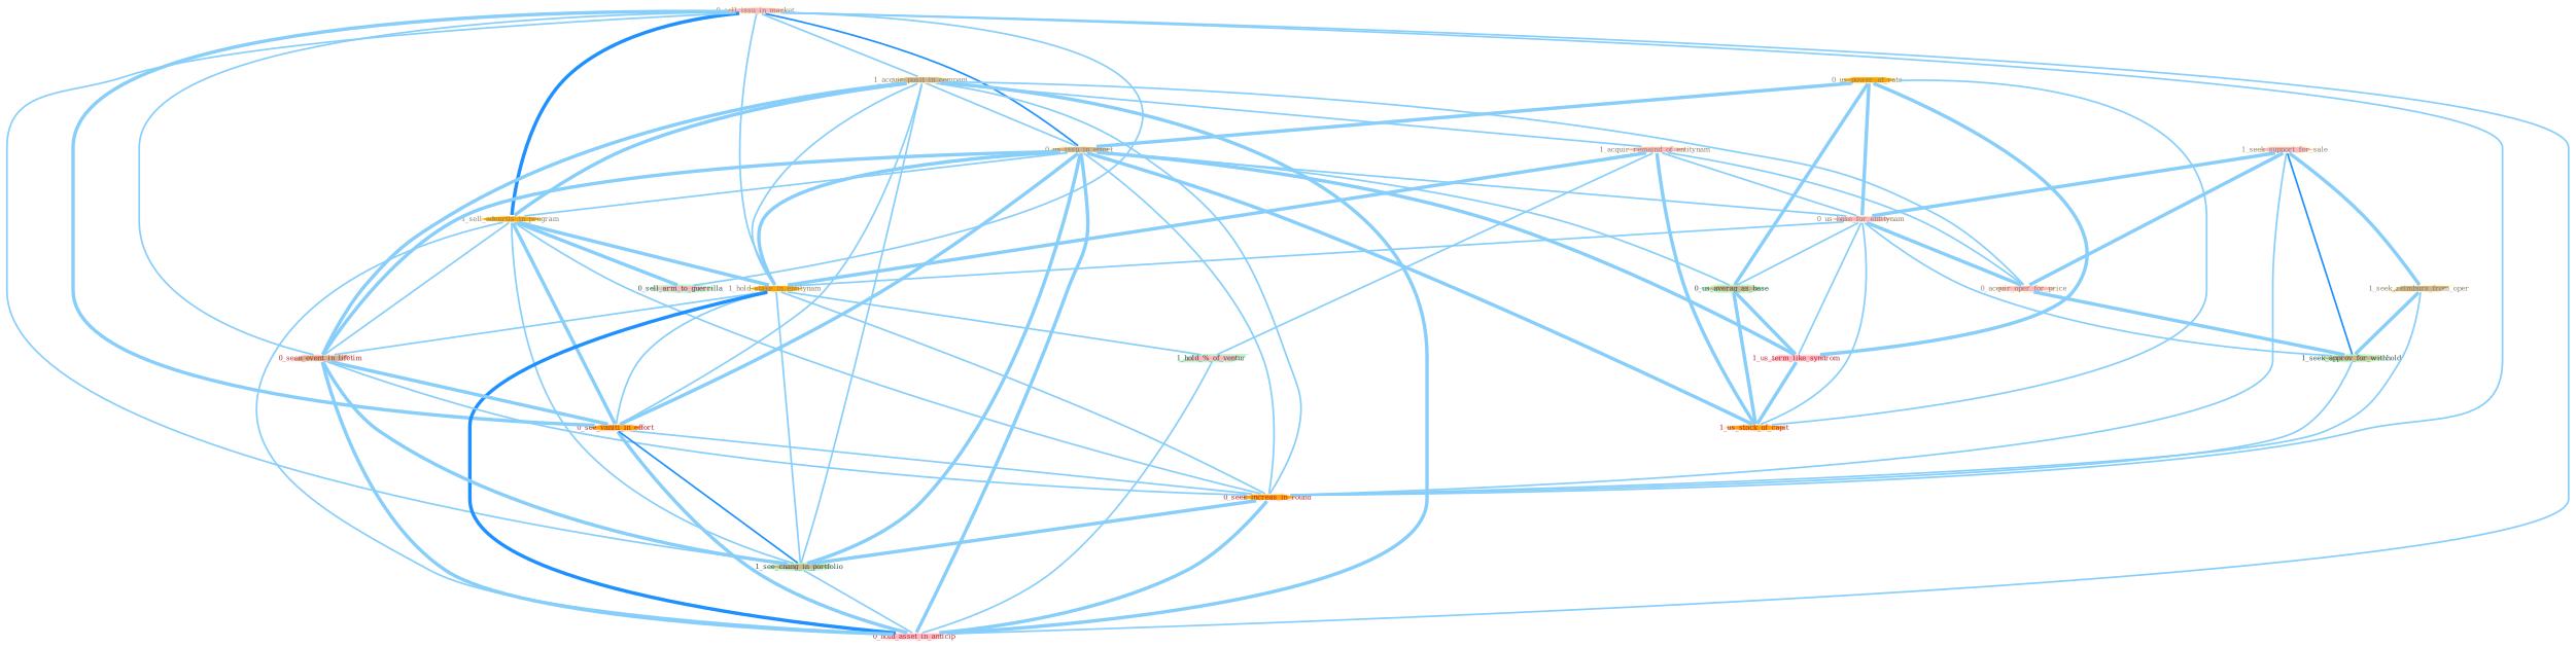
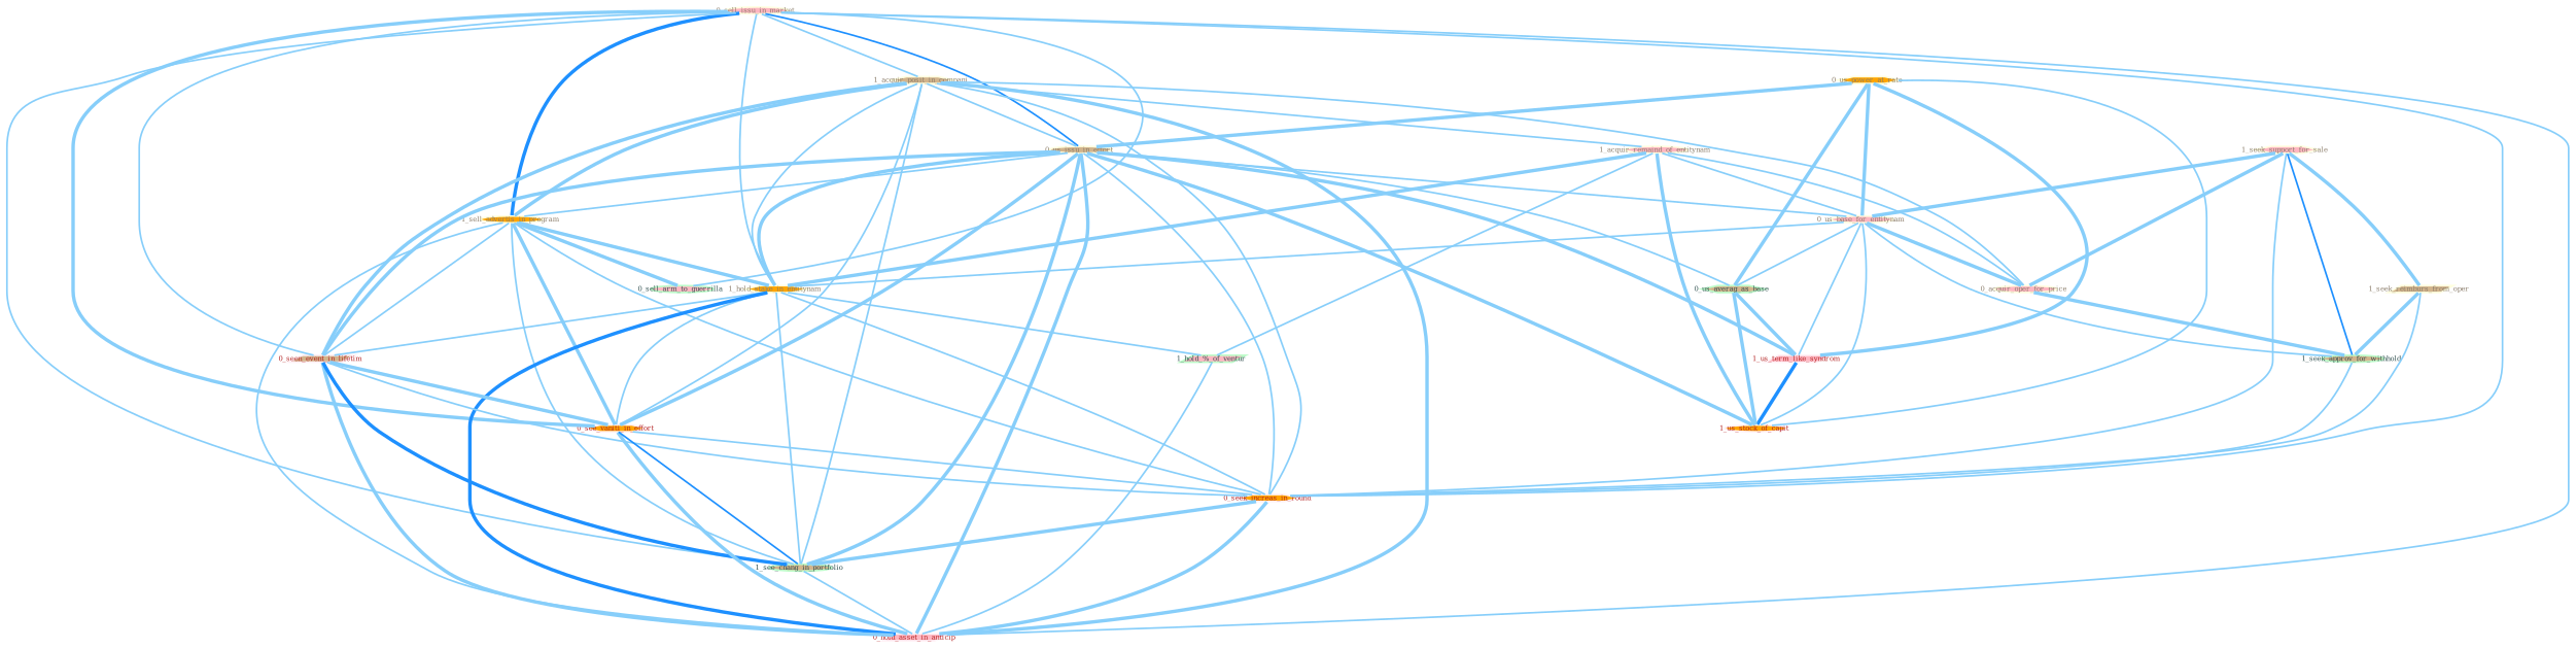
  graph {
    node [color="#ffffe0" fillcolor=lightpink fixedsize=true fontcolor="#8b7d6b" fontsize=4 shape=ellipse style=filled]
    edge [color="#87cefa" style=solid w=1]
    "0_sell_issu_in_market " [height=.06 width=.5]
    "1_seek_support_for_sale " [height=.06 shape=hexagon width=.5]
    "0_us_power_at_rate " [fillcolor=orange height=.06 shape=hexagon width=.5]
    "1_acquir_posit_in_compani " [fillcolor=tan height=.06 shape=hexagon width=.5]
    "0_us_issu_in_effort " [fillcolor=tan height=.06 width=.5]
    "1_sell_advertis_in_program " [fillcolor=orange height=.06 width=.5]
    "1_acquir_remaind_of_entitynam " [height=.06 width=.5]
    "0_us_base_for_entitynam " [height=.06 width=.5]
    "1_seek_reimburs_from_oper " [fillcolor=tan height=.06 shape=parallelogram width=.5]
    "0_acquir_oper_for_price " [height=.06 width=.5]
    "1_hold_stake_in_entitynam " [fillcolor=orange height=.06 shape=hexagon width=.5]
    "0_seen_event_in_lifetim " [color="#fff0f5" fillcolor=tan fontcolor="#b22222" height=.06 shape=parallelogram width=.5]
    "1_us_term_like_syndrom " [color="#fff0f5" fontcolor="#b22222" height=.06 shape=parallelogram width=.5]
    n14 [color="#fff0f5" fillcolor=orange fontcolor="#b22222" height=.06 label="0_see_vaniti_in_effort" shape=hexagon width=.5]
    "0_seek_increas_in_round " [color="#fff0f5" fillcolor=orange fontcolor="#b22222" height=.06 shape=hexagon width=.5]
    "1_us_stock_of_capit " [color="#fff0f5" fillcolor=orange fontcolor="#b22222" height=.06 width=.5]
    "0_hold_asset_in_anticip " [color="#fff0f5" fontcolor="#b22222" height=.06 shape=parallelogram width=.5]
    "0_sell_arm_to_guerrilla " [color="#BDFCC9" fontcolor="#2f4f4f" height=.06 width=.5]
    "1_see_chang_in_portfolio " [color="#BDFCC9" fillcolor=tan fontcolor="#2f4f4f" height=.06 width=.5]
    "1_seek_approv_for_withhold " [color="#BDFCC9" fillcolor=tan fontcolor="#2f4f4f" height=.06 width=.5]
    "0_us_averag_as_base " [color="#BDFCC9" fillcolor=tan fontcolor="#2f4f4f" height=.06 shape=hexagon width=.5]
    "1_hold_%_of_ventur " [color="#BDFCC9" fontcolor="#2f4f4f" height=.06 shape=parallelogram width=.5]
    subgraph sub_1 {
      "0_sell_issu_in_market "
      "1_seek_support_for_sale "
      "0_us_power_at_rate "
      "1_acquir_posit_in_compani "
      "0_us_issu_in_effort "
      "1_sell_advertis_in_program "
      "1_acquir_remaind_of_entitynam "
      "0_us_base_for_entitynam "
      "1_seek_reimburs_from_oper "
      "0_acquir_oper_for_price "
      "1_hold_stake_in_entitynam "
    }
    subgraph sub_2 {
      "0_seen_event_in_lifetim "
      "1_us_term_like_syndrom "
      n14
      "0_seek_increas_in_round "
      "1_us_stock_of_capit "
      "0_hold_asset_in_anticip "
    }
    "0_sell_issu_in_market " -- "1_acquir_posit_in_compani "
    "0_sell_issu_in_market " -- "0_us_issu_in_effort " [color="#1e90ff" w=2]
    "0_sell_issu_in_market " -- "1_sell_advertis_in_program " [color="#1e90ff" style=bold w=2]
    "0_sell_issu_in_market " -- "1_hold_stake_in_entitynam "
    "0_sell_issu_in_market " -- "0_seen_event_in_lifetim "
    "0_sell_issu_in_market " -- n14 [style=bold]
    "0_sell_issu_in_market " -- "0_seek_increas_in_round "
    "0_sell_issu_in_market " -- "0_hold_asset_in_anticip "
    "0_sell_issu_in_market " -- "0_sell_arm_to_guerrilla "
    "0_sell_issu_in_market " -- "1_see_chang_in_portfolio "
    "1_seek_support_for_sale " -- "0_us_base_for_entitynam " [style=bold]
    "1_seek_support_for_sale " -- "1_seek_reimburs_from_oper " [style=bold]
    "1_seek_support_for_sale " -- "0_acquir_oper_for_price " [style=bold]
    "1_seek_support_for_sale " -- "0_seek_increas_in_round "
    "1_seek_support_for_sale " -- "1_seek_approv_for_withhold " [color="#1e90ff" w=2]
    "0_us_power_at_rate " -- "0_us_issu_in_effort " [style=bold]
    "0_us_power_at_rate " -- "0_us_base_for_entitynam " [style=bold]
    "0_us_power_at_rate " -- "1_us_term_like_syndrom " [style=bold]
    "0_us_power_at_rate " -- "1_us_stock_of_capit "
    "0_us_power_at_rate " -- "0_us_averag_as_base " [style=bold]
    "1_acquir_posit_in_compani " -- "0_us_issu_in_effort "
    "1_acquir_posit_in_compani " -- "1_sell_advertis_in_program " [style=bold]
    "1_acquir_posit_in_compani " -- "1_acquir_remaind_of_entitynam "
    "1_acquir_posit_in_compani " -- "0_acquir_oper_for_price "
    "1_acquir_posit_in_compani " -- "1_hold_stake_in_entitynam "
    "1_acquir_posit_in_compani " -- "0_seen_event_in_lifetim " [style=bold]
    "1_acquir_posit_in_compani " -- n14
    "1_acquir_posit_in_compani " -- "0_seek_increas_in_round "
    "1_acquir_posit_in_compani " -- "0_hold_asset_in_anticip " [style=bold]
    "1_acquir_posit_in_compani " -- "1_see_chang_in_portfolio "
    "0_us_issu_in_effort " -- "1_sell_advertis_in_program "
    "0_us_issu_in_effort " -- "0_us_base_for_entitynam "
    "0_us_issu_in_effort " -- "1_hold_stake_in_entitynam " [style=bold]
    "0_us_issu_in_effort " -- "0_seen_event_in_lifetim " [style=bold]
    "0_us_issu_in_effort " -- "1_us_term_like_syndrom " [style=bold]
    "0_us_issu_in_effort " -- n14 [style=bold]
    "0_us_issu_in_effort " -- "0_seek_increas_in_round "
    "0_us_issu_in_effort " -- "1_us_stock_of_capit " [style=bold]
    "0_us_issu_in_effort " -- "0_hold_asset_in_anticip " [style=bold]
    "0_us_issu_in_effort " -- "1_see_chang_in_portfolio " [style=bold]
    "0_us_issu_in_effort " -- "0_us_averag_as_base "
    "1_sell_advertis_in_program " -- "1_hold_stake_in_entitynam " [style=bold]
    "1_sell_advertis_in_program " -- "0_seen_event_in_lifetim "
    "1_sell_advertis_in_program " -- n14 [style=bold]
    "1_sell_advertis_in_program " -- "0_seek_increas_in_round "
    "1_sell_advertis_in_program " -- "0_hold_asset_in_anticip "
    "1_sell_advertis_in_program " -- "0_sell_arm_to_guerrilla " [style=bold]
    "1_sell_advertis_in_program " -- "1_see_chang_in_portfolio "
    "1_acquir_remaind_of_entitynam " -- "0_us_base_for_entitynam "
    "1_acquir_remaind_of_entitynam " -- "0_acquir_oper_for_price "
    "1_acquir_remaind_of_entitynam " -- "1_hold_stake_in_entitynam " [style=bold]
    "1_acquir_remaind_of_entitynam " -- "1_us_stock_of_capit " [style=bold]
    "1_acquir_remaind_of_entitynam " -- "1_hold_%_of_ventur "
    "0_us_base_for_entitynam " -- "0_acquir_oper_for_price " [style=bold]
    "0_us_base_for_entitynam " -- "1_hold_stake_in_entitynam "
    "0_us_base_for_entitynam " -- "1_us_term_like_syndrom "
    "0_us_base_for_entitynam " -- "1_us_stock_of_capit "
    "0_us_base_for_entitynam " -- "1_seek_approv_for_withhold "
    "0_us_base_for_entitynam " -- "0_us_averag_as_base "
    "1_seek_reimburs_from_oper " -- "0_seek_increas_in_round "
    "1_seek_reimburs_from_oper " -- "1_seek_approv_for_withhold " [style=bold]
    "0_acquir_oper_for_price " -- "1_seek_approv_for_withhold " [style=bold]
    "1_hold_stake_in_entitynam " -- "0_seen_event_in_lifetim "
    "1_hold_stake_in_entitynam " -- n14
    "1_hold_stake_in_entitynam " -- "0_seek_increas_in_round "
    "1_hold_stake_in_entitynam " -- "0_hold_asset_in_anticip " [color="#1e90ff" style=bold w=2]
    "1_hold_stake_in_entitynam " -- "1_see_chang_in_portfolio "
    "1_hold_stake_in_entitynam " -- "1_hold_%_of_ventur "
    "0_seen_event_in_lifetim " -- n14 [style=bold]
    "0_seen_event_in_lifetim " -- "0_seek_increas_in_round "
    "0_seen_event_in_lifetim " -- "0_hold_asset_in_anticip " [style=bold]
-   "0_seen_event_in_lifetim " -- "1_see_chang_in_portfolio " [style=bold]
-   "1_us_term_like_syndrom " -- "1_us_stock_of_capit " [style=bold]
+   "0_seen_event_in_lifetim " -- "1_see_chang_in_portfolio " [color="#1e90ff" style=bold]
+   "1_us_term_like_syndrom " -- "1_us_stock_of_capit " [color="#1e90ff" style=bold]
    n14 -- "0_seek_increas_in_round "
    n14 -- "0_hold_asset_in_anticip " [style=bold]
    n14 -- "1_see_chang_in_portfolio " [color="#1e90ff" w=2]
    "0_seek_increas_in_round " -- "0_hold_asset_in_anticip " [style=bold]
    "0_seek_increas_in_round " -- "1_see_chang_in_portfolio " [style=bold]
    "1_see_chang_in_portfolio " -- "0_hold_asset_in_anticip "
    "1_seek_approv_for_withhold " -- "0_seek_increas_in_round "
    "0_us_averag_as_base " -- "1_us_term_like_syndrom " [style=bold]
    "0_us_averag_as_base " -- "1_us_stock_of_capit " [style=bold]
    "1_hold_%_of_ventur " -- "0_hold_asset_in_anticip "
  }
